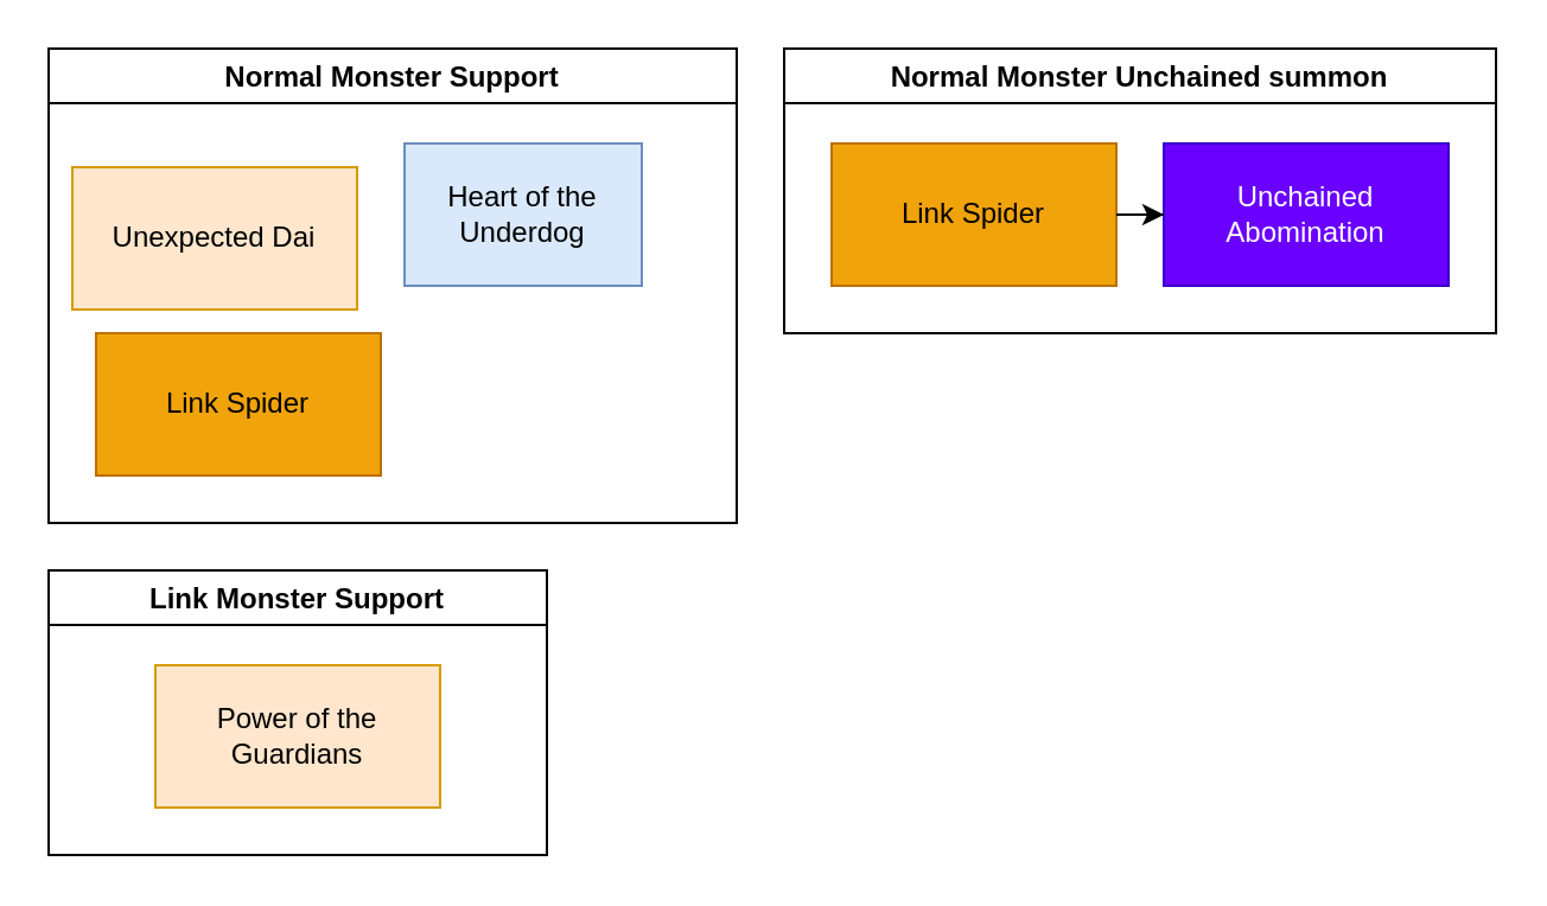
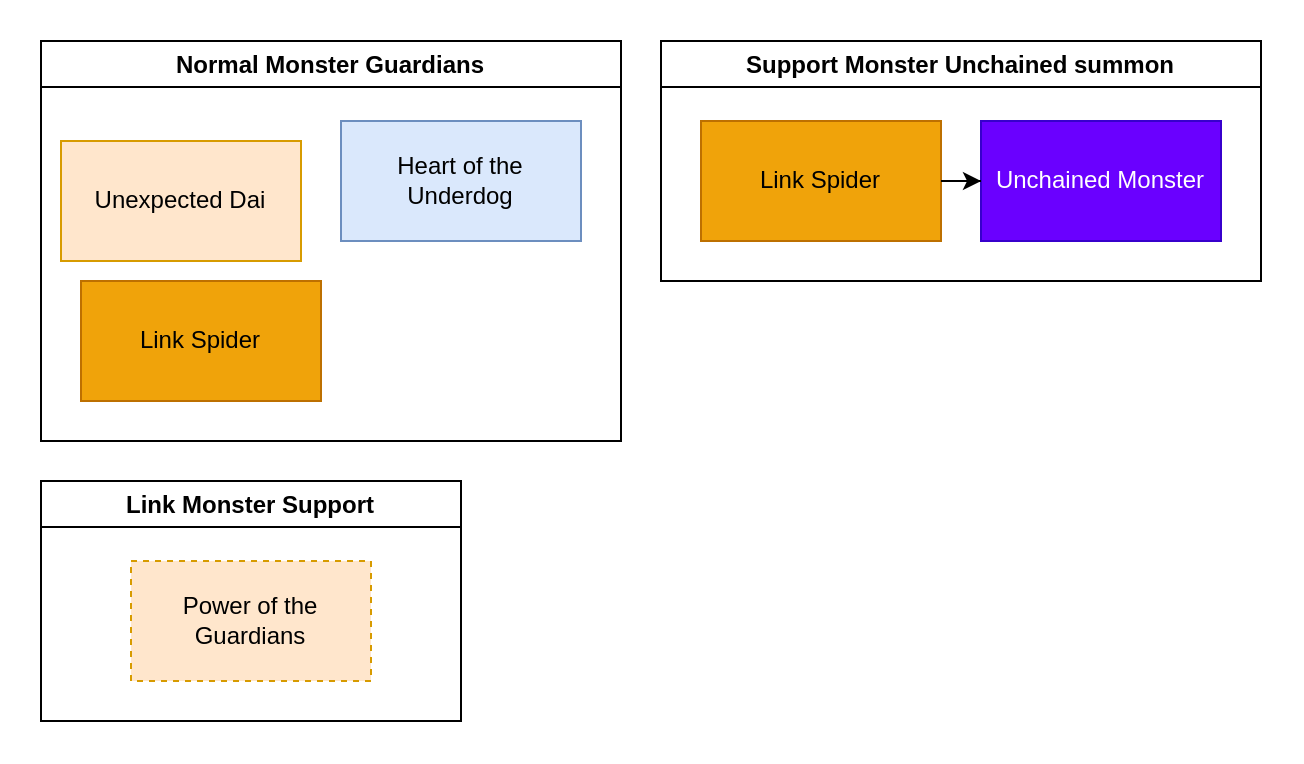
  <mxCell id="0" />
  <mxCell id="1" parent="0" />
- <mxCell id="2" value="Normal Monster Support" style="swimlane;" parent="1" vertex="1"><mxGeometry x="20" y="20" width="290" height="200" as="geometry" /></mxCell>
+ <mxCell id="2" value="Normal Monster Guardians" style="swimlane;" parent="1" vertex="1"><mxGeometry x="20" y="20" width="290" height="200" as="geometry" /></mxCell>
  <mxCell id="3" value="Unexpected Dai" style="whiteSpace=wrap;html=1;fillColor=#ffe6cc;strokeColor=#d79b00;" parent="2" vertex="1"><mxGeometry x="10" y="50" width="120" height="60" as="geometry" /></mxCell>
- <mxCell id="4" value="Heart of the Underdog" style="whiteSpace=wrap;html=1;fillColor=#dae8fc;strokeColor=#6c8ebf;" parent="2" vertex="1"><mxGeometry x="150" y="40" width="100" height="60" as="geometry" /></mxCell>
+ <mxCell id="4" value="Heart of the Underdog" style="whiteSpace=wrap;html=1;fillColor=#dae8fc;strokeColor=#6c8ebf;" parent="2" vertex="1"><mxGeometry x="150" y="40" width="120" height="60" as="geometry" /></mxCell>
  <mxCell id="5" value="Link Spider" style="whiteSpace=wrap;html=1;fillColor=#f0a30a;fontColor=#000000;strokeColor=#BD7000;" parent="2" vertex="1"><mxGeometry x="20" y="120" width="120" height="60" as="geometry" /></mxCell>
  <mxCell id="6" value="Link Monster Support" style="swimlane;" parent="1" vertex="1"><mxGeometry x="20" y="240" width="210" height="120" as="geometry" /></mxCell>
- <mxCell id="7" value="Power of the Guardians" style="whiteSpace=wrap;html=1;fillColor=#ffe6cc;strokeColor=#d79b00;" parent="6" vertex="1"><mxGeometry x="45" y="40" width="120" height="60" as="geometry" /></mxCell>
- <mxCell id="8" value="Normal Monster Unchained summon" style="swimlane;" vertex="1" parent="1"><mxGeometry x="330" y="20" width="300" height="120" as="geometry" /></mxCell>
+ <mxCell id="7" value="Power of the Guardians" style="whiteSpace=wrap;html=1;fillColor=#ffe6cc;strokeColor=#d79b00;dashed=1;" parent="6" vertex="1"><mxGeometry x="45" y="40" width="120" height="60" as="geometry" /></mxCell>
+ <mxCell id="8" value="Support Monster Unchained summon" style="swimlane;" vertex="1" parent="1"><mxGeometry x="330" y="20" width="300" height="120" as="geometry" /></mxCell>
  <mxCell id="9" value="Link Spider" style="whiteSpace=wrap;html=1;fillColor=#f0a30a;fontColor=#000000;strokeColor=#BD7000;" parent="8" vertex="1"><mxGeometry x="20" y="40" width="120" height="60" as="geometry" /></mxCell>
- <mxCell id="10" value="Unchained Abomination" style="whiteSpace=wrap;html=1;fillColor=#6a00ff;fontColor=#ffffff;strokeColor=#3700CC;" parent="8" vertex="1"><mxGeometry x="160" y="40" width="120" height="60" as="geometry" /></mxCell>
+ <mxCell id="10" value="Unchained Monster" style="whiteSpace=wrap;html=1;fillColor=#6a00ff;fontColor=#ffffff;strokeColor=#3700CC;" parent="8" vertex="1"><mxGeometry x="160" y="40" width="120" height="60" as="geometry" /></mxCell>
  <mxCell id="11" value="" style="edgeStyle=orthogonalEdgeStyle;rounded=0;orthogonalLoop=1;jettySize=auto;html=1;" parent="8" source="9" target="10" edge="1"><mxGeometry relative="1" as="geometry" /></mxCell>
